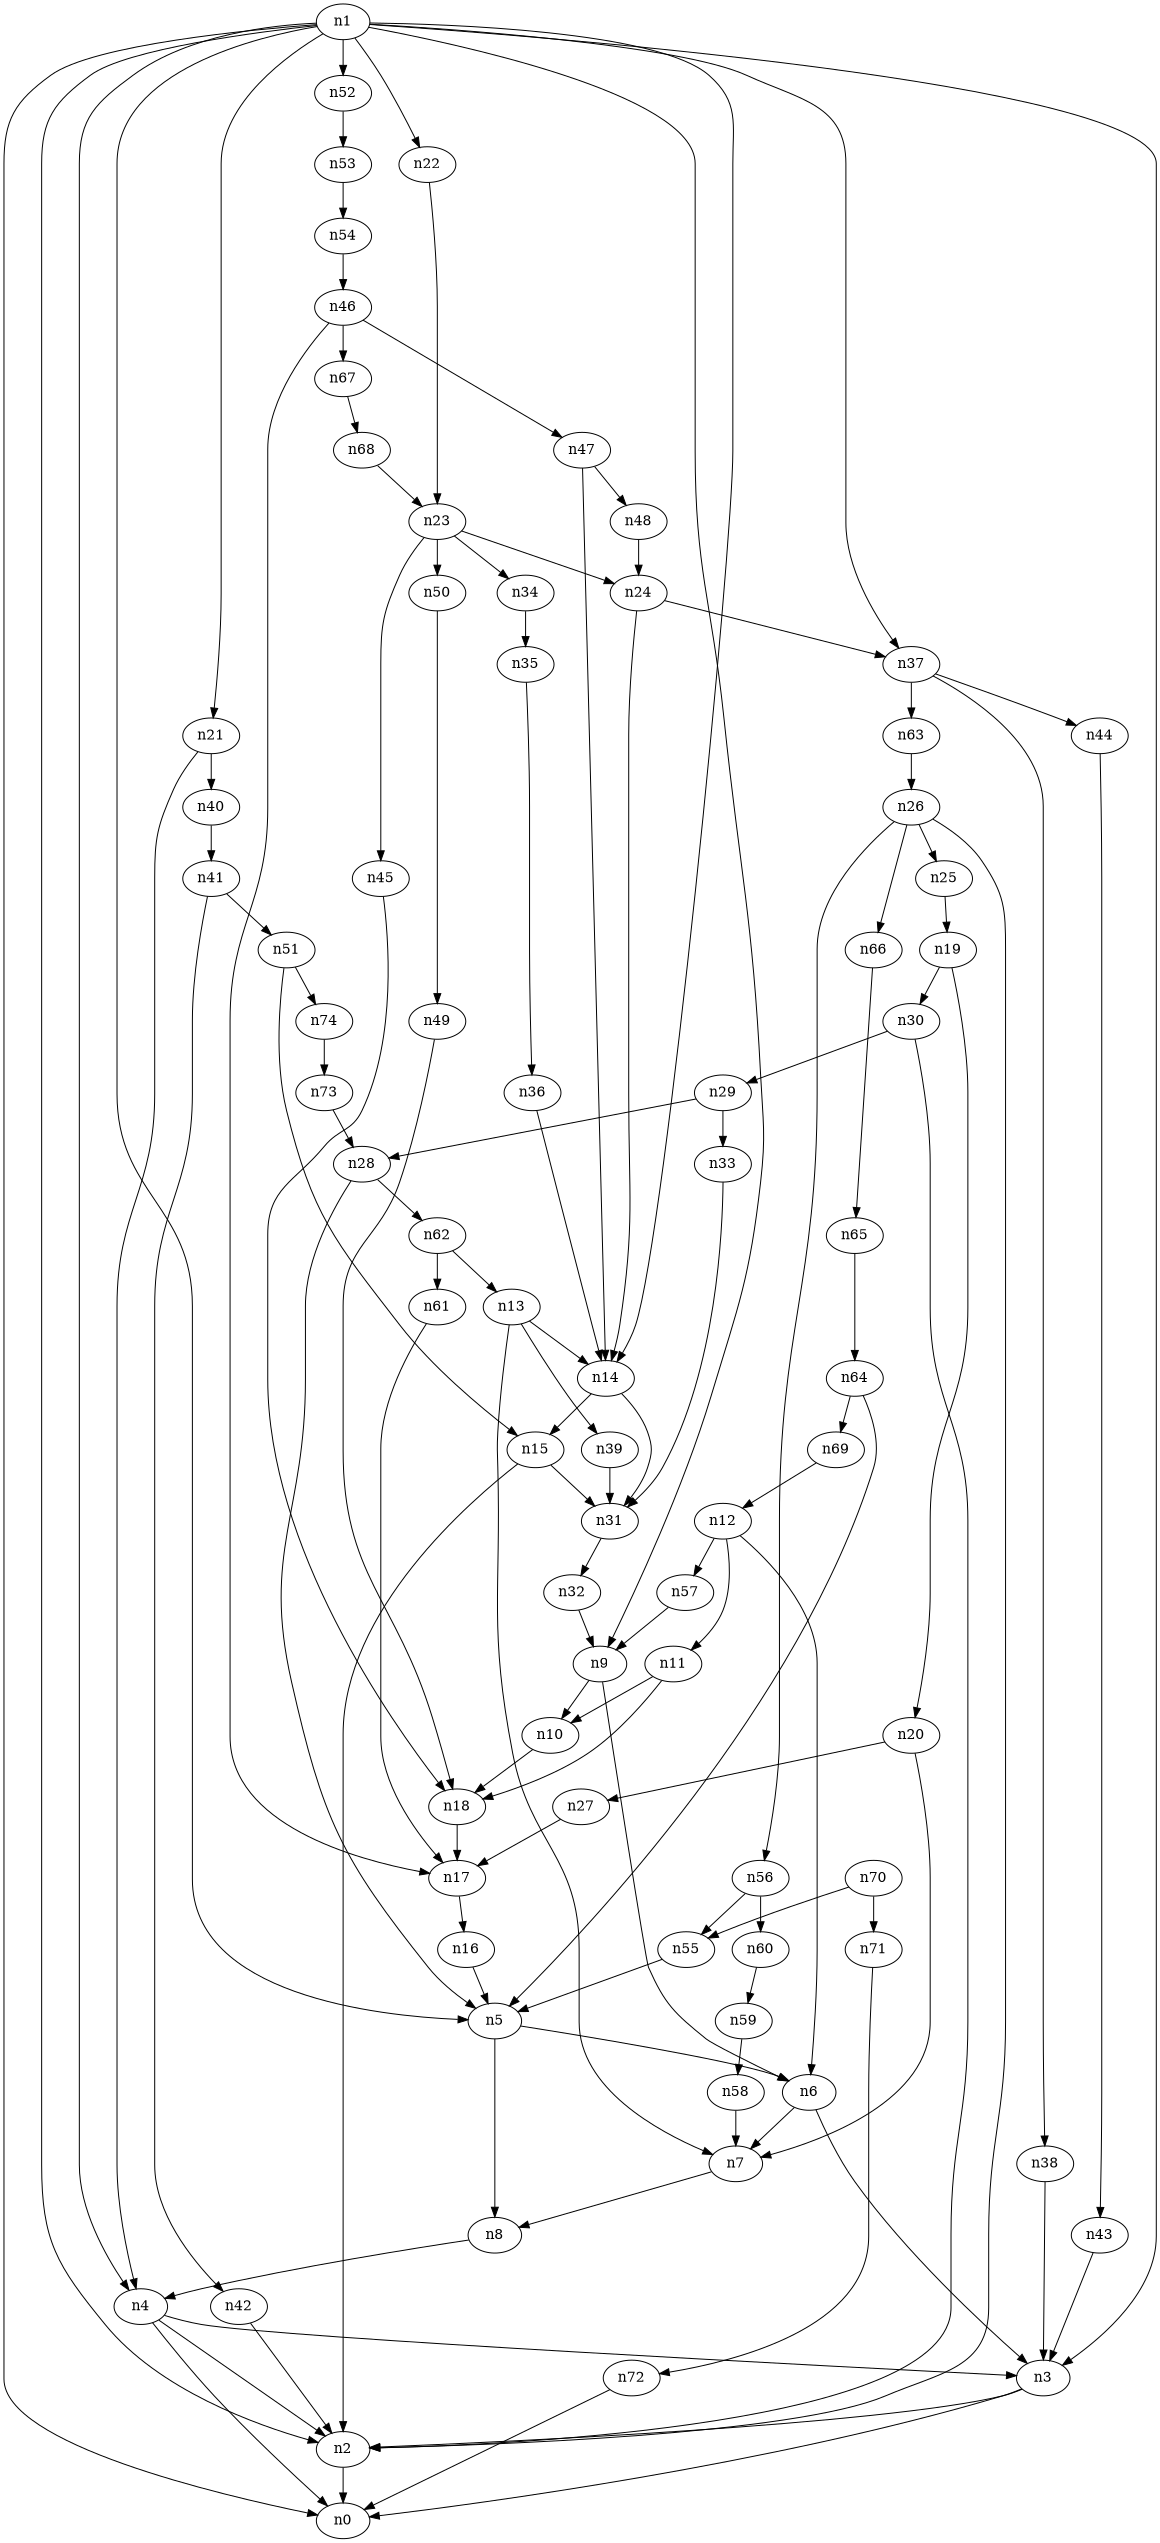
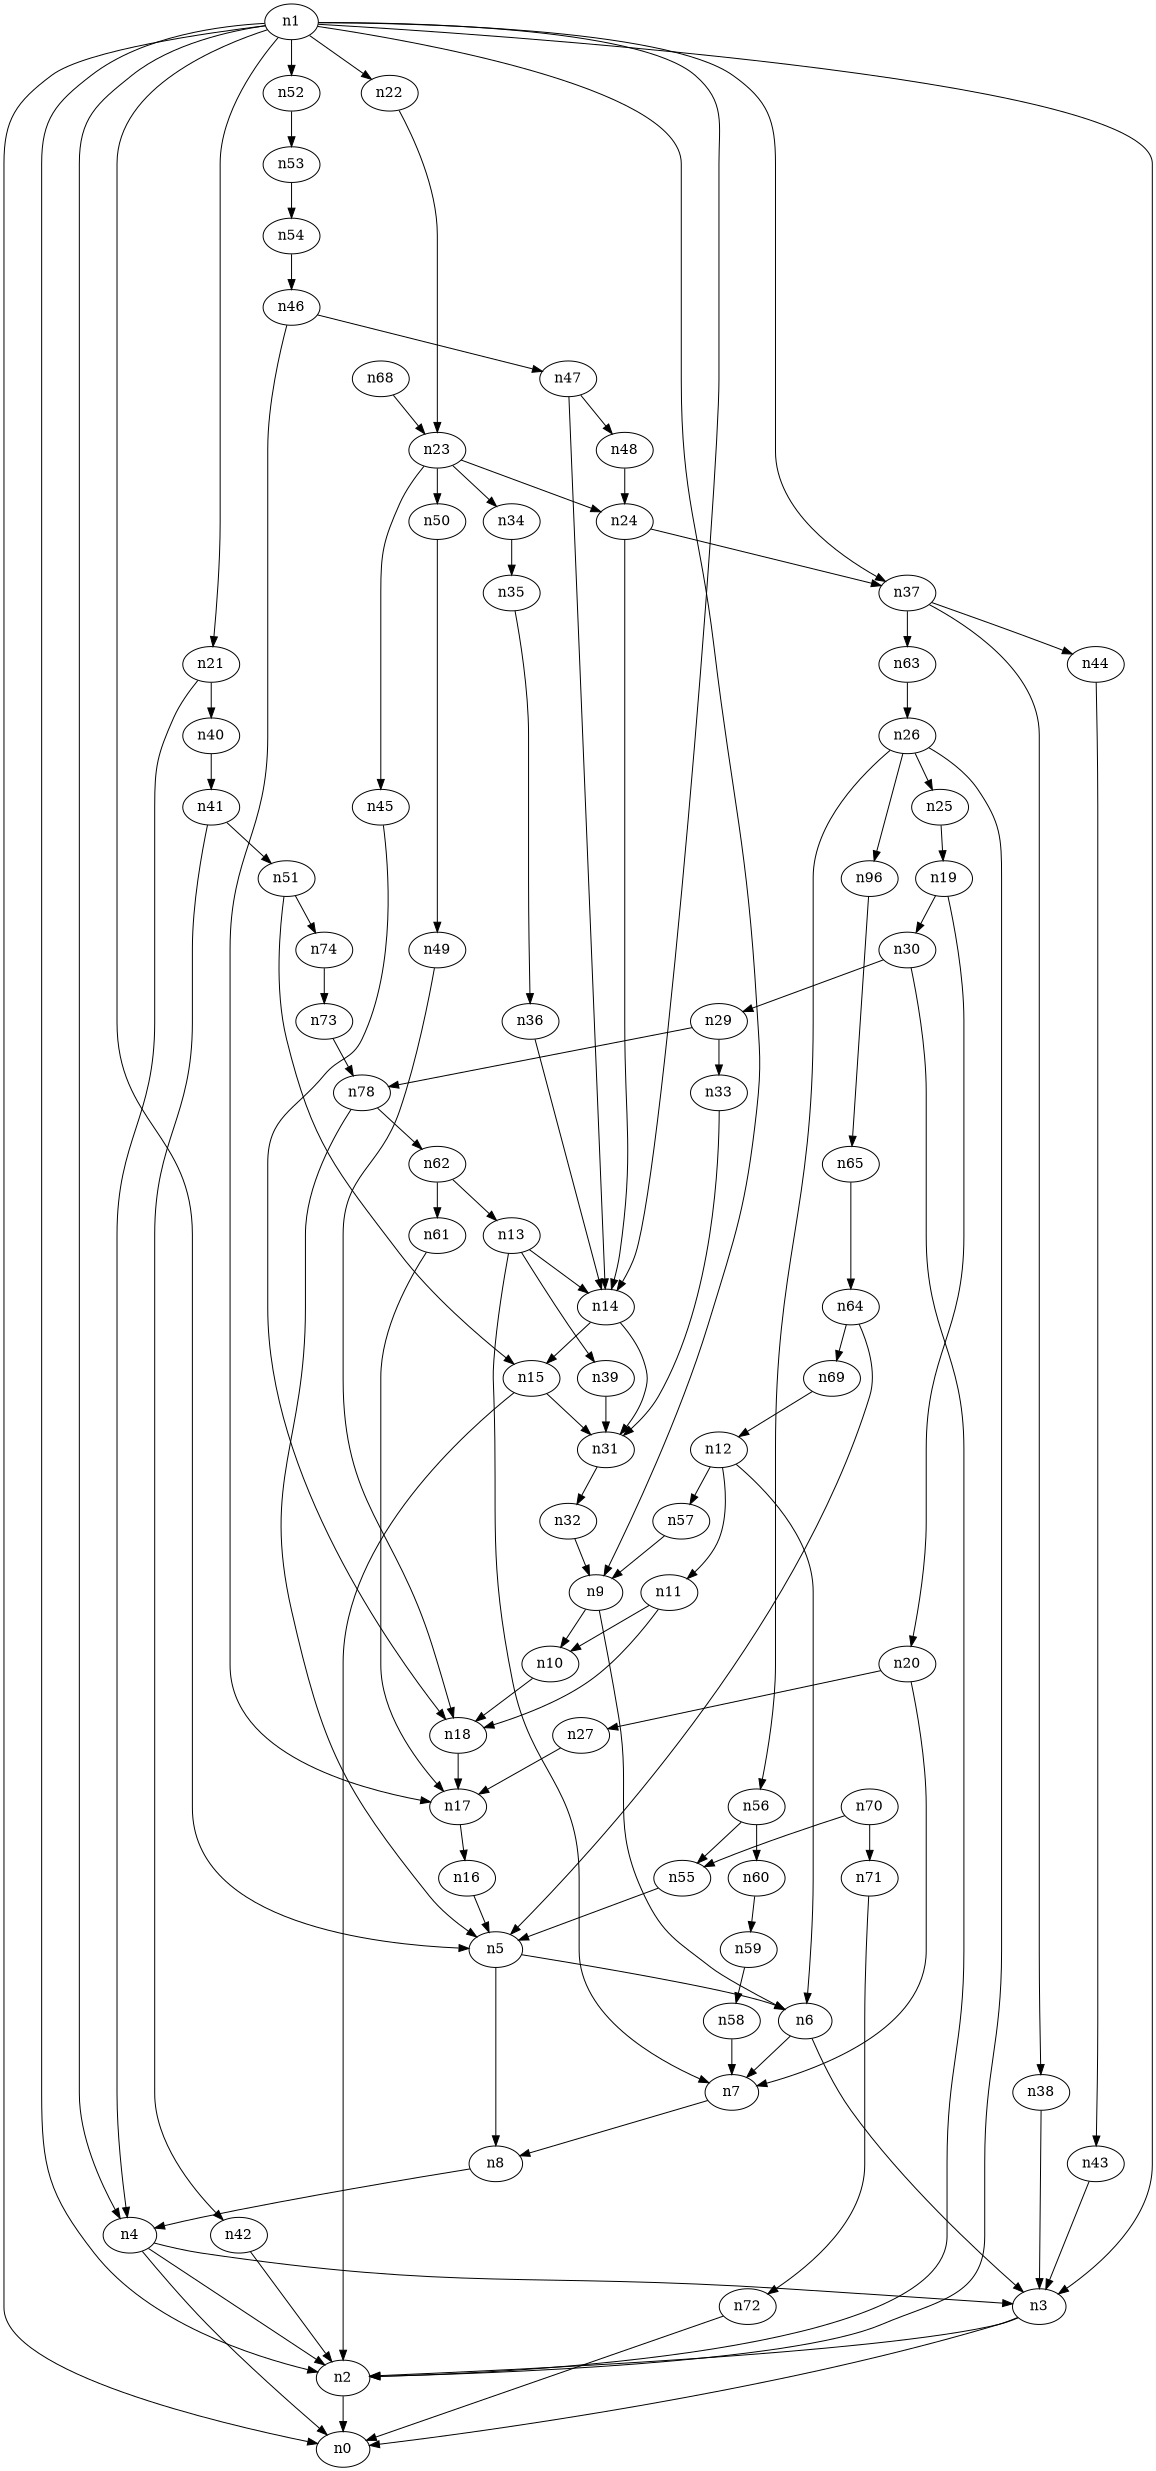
  digraph {
    n1
    n0
    n2
    n3
    n4
    n5
    n9
    n14
    n21
    n22
    n37
    n52
    n6
    n8
    n10
    n15
    n31
    n40
    n23
    n38
    n44
    n63
    n53
    n7
    n18
    n32
    n41
    n24
    n34
    n45
    n50
    n43
    n26
    n54
    n17
    n16
    n11
    n12
    n57
    n13
    n39
    n19
    n20
    n30
    n27
    n29
-   n28
+   n28 [label=n78]
    n33
    n42
    n51
    n35
    n49
    n36
    n25
    n56
-   n66
+   n66 [label=n96]
    n55
    n60
    n65
    n59
    n64
    n62
    n61
    n74
    n73
    n46
    n47
-   n67
    n48
    n68
    n70
    n71
    n72
    n58
    n69
    n1 -> n0
    n1 -> n2
    n1 -> n3
    n1 -> n4
    n1 -> n5
    n1 -> n9
    n1 -> n14
    n1 -> n21
    n1 -> n22
    n1 -> n37
    n1 -> n52
    n2 -> n0
    n3 -> n0
    n3 -> n2
    n4 -> n0
    n4 -> n2
    n4 -> n3
    n5 -> n6
    n5 -> n8
    n9 -> n6
    n9 -> n10
    n14 -> n15
    n14 -> n31
    n21 -> n4
    n21 -> n40
    n22 -> n23
    n37 -> n38
    n37 -> n44
    n37 -> n63
    n52 -> n53
    n6 -> n3
    n6 -> n7
    n8 -> n4
    n10 -> n18
    n15 -> n2
    n15 -> n31
    n31 -> n32
    n40 -> n41
    n23 -> n24
    n23 -> n34
    n23 -> n45
    n23 -> n50
    n38 -> n3
    n44 -> n43
    n63 -> n26
    n53 -> n54
    n7 -> n8
    n18 -> n17
    n32 -> n9
    n41 -> n42
    n41 -> n51
    n24 -> n14
    n24 -> n37
    n34 -> n35
    n45 -> n18
    n50 -> n49
    n43 -> n3
    n26 -> n2
    n26 -> n25
    n26 -> n56
    n26 -> n66
    n54 -> n46
    n17 -> n16
    n16 -> n5
    n11 -> n10
    n11 -> n18
    n12 -> n6
    n12 -> n11
    n12 -> n57
    n57 -> n9
    n13 -> n14
    n13 -> n7
    n13 -> n39
    n39 -> n31
    n19 -> n20
    n19 -> n30
    n20 -> n7
    n20 -> n27
    n30 -> n2
    n30 -> n29
    n27 -> n17
    n29 -> n28
    n29 -> n33
    n28 -> n5
    n28 -> n62
    n33 -> n31
    n42 -> n2
    n51 -> n15
    n51 -> n74
    n35 -> n36
    n49 -> n18
    n36 -> n14
    n25 -> n19
    n56 -> n55
    n56 -> n60
    n66 -> n65
    n55 -> n5
    n60 -> n59
    n65 -> n64
    n59 -> n58
    n64 -> n5
    n64 -> n69
    n62 -> n13
    n62 -> n61
    n61 -> n17
    n74 -> n73
    n73 -> n28
    n46 -> n17
    n46 -> n47
-   n46 -> n67
    n47 -> n14
    n47 -> n48
-   n67 -> n68
    n48 -> n24
    n68 -> n23
    n70 -> n55
    n70 -> n71
    n71 -> n72
    n72 -> n0
    n58 -> n7
    n69 -> n12
  }
